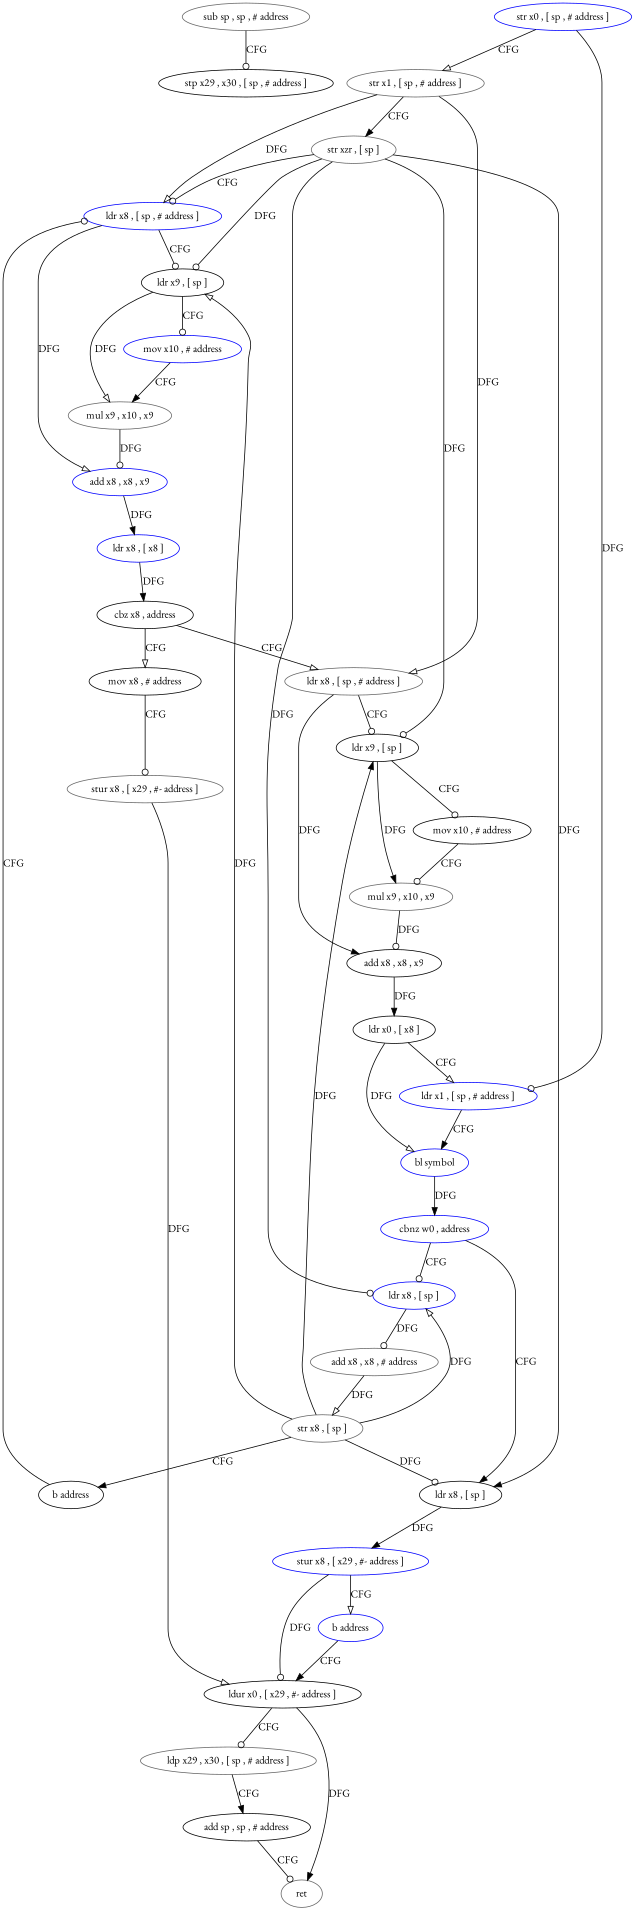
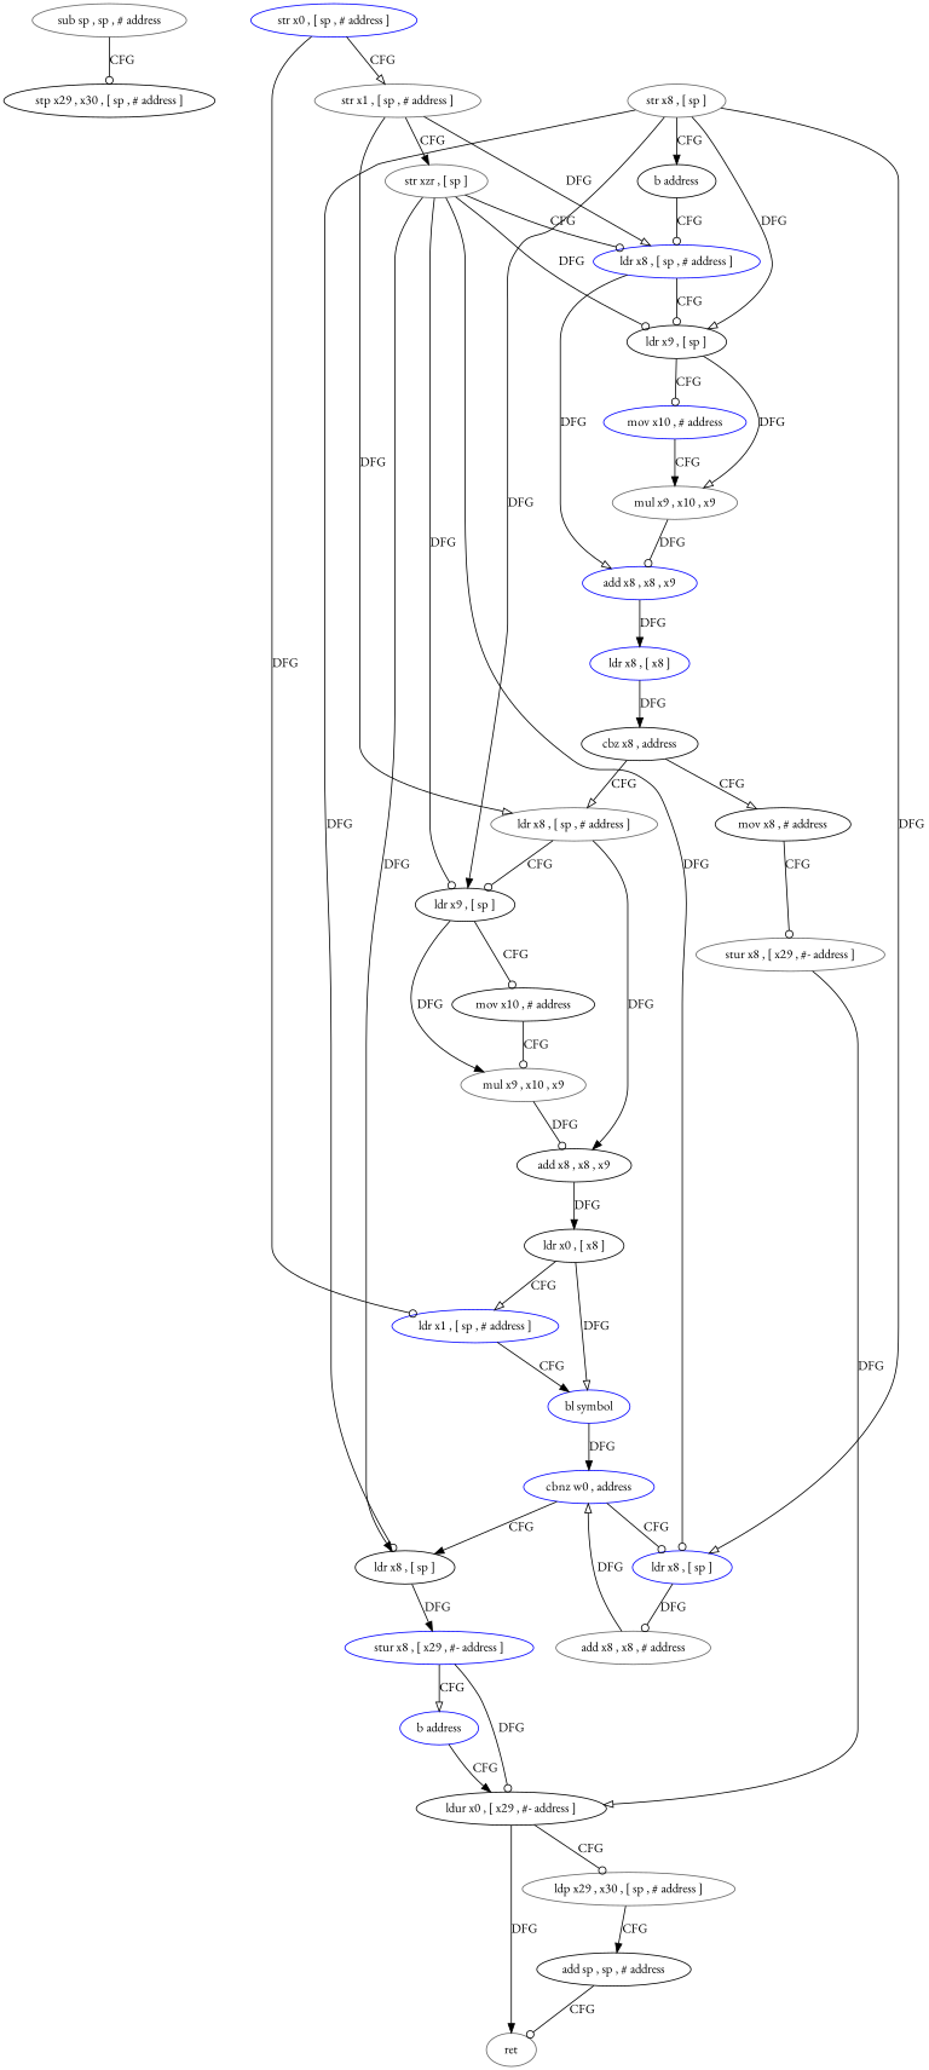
  digraph {
    fontname="EB Garamond"
    node [color=black fontname="EB Garamond"]
    edge [arrowhead=odot fontname="EB Garamond"]
    n1 [color=gray40 label="sub sp , sp , # address"]
    n2 [label="stp x29 , x30 , [ sp , # address ]"]
    n3 [color=blue label="str x0 , [ sp , # address ]"]
    n4 [color=gray40 label="str x1 , [ sp , # address ]"]
    n5 [color=blue label="ldr x1 , [ sp , # address ]"]
    n6 [color=gray40 label="str xzr , [ sp ]"]
    n7 [color=blue label="ldr x8 , [ sp , # address ]"]
    n8 [color=gray40 label="ldr x8 , [ sp , # address ]"]
    n9 [color=blue label="bl symbol"]
    n10 [label="ldr x9 , [ sp ]"]
    n11 [color=blue label="ldr x8 , [ sp ]"]
    n12 [label="ldr x8 , [ sp ]"]
    n13 [label="ldr x9 , [ sp ]"]
    n14 [color=blue label="add x8 , x8 , x9"]
    n15 [label="add x8 , x8 , x9"]
    n16 [label="mov x10 , # address"]
    n17 [color=gray40 label="mul x9 , x10 , x9"]
    n18 [color=gray40 label="add x8 , x8 , # address"]
    n19 [color=blue label="stur x8 , [ x29 , #- address ]"]
    n20 [color=blue label="mov x10 , # address"]
    n21 [color=gray40 label="mul x9 , x10 , x9"]
    n22 [color=blue label="ldr x8 , [ x8 ]"]
    n23 [label="mov x8 , # address"]
    n24 [color=gray40 label="stur x8 , [ x29 , #- address ]"]
    n25 [label="ldur x0 , [ x29 , #- address ]"]
    n26 [color=gray40 label="ldp x29 , x30 , [ sp , # address ]"]
    n27 [color=gray40 label=ret]
    n28 [label="add sp , sp , # address"]
    n29 [label="ldr x0 , [ x8 ]"]
    n30 [color=blue label="cbnz w0 , address"]
    n31 [color=gray40 label="str x8 , [ sp ]"]
    n32 [color=blue label="b address"]
    n33 [label="b address"]
    n34 [label="cbz x8 , address"]
    n1 -> n2 [label=CFG]
    n3 -> n4 [arrowhead=onormal label=CFG]
    n3 -> n5 [label=DFG]
    n4 -> n6 [arrowhead=normal label=CFG]
    n4 -> n7 [arrowhead=onormal label=DFG]
    n4 -> n8 [arrowhead=onormal label=DFG]
    n5 -> n9 [arrowhead=normal label=CFG]
    n6 -> n7 [label=CFG]
    n6 -> n10 [label=DFG]
    n6 -> n11 [label=DFG]
    n6 -> n12 [arrowhead=normal label=DFG]
    n6 -> n13 [label=DFG]
    n7 -> n13 [label=CFG]
    n7 -> n14 [arrowhead=onormal label=DFG]
    n8 -> n10 [label=CFG]
    n8 -> n15 [arrowhead=normal label=DFG]
    n9 -> n30 [arrowhead=normal label=DFG]
    n10 -> n16 [label=CFG]
    n10 -> n17 [arrowhead=normal label=DFG]
    n11 -> n18 [label=DFG]
    n12 -> n19 [arrowhead=normal label=DFG]
    n13 -> n20 [label=CFG]
    n13 -> n21 [arrowhead=onormal label=DFG]
    n14 -> n22 [arrowhead=normal label=DFG]
    n15 -> n29 [arrowhead=normal label=DFG]
    n16 -> n17 [label=CFG]
    n17 -> n15 [label=DFG]
-   n18 -> n31 [arrowhead=onormal label=DFG]
+   n18 -> n30 [arrowhead=onormal label=DFG]
    n19 -> n25 [label=DFG]
    n19 -> n32 [arrowhead=onormal label=CFG]
    n20 -> n21 [arrowhead=normal label=CFG]
    n21 -> n14 [label=DFG]
    n22 -> n34 [arrowhead=normal label=DFG]
    n23 -> n24 [label=CFG]
    n24 -> n25 [arrowhead=onormal label=DFG]
    n25 -> n26 [label=CFG]
    n25 -> n27 [arrowhead=normal label=DFG]
    n26 -> n28 [arrowhead=normal label=CFG]
    n28 -> n27 [label=CFG]
    n29 -> n5 [arrowhead=onormal label=CFG]
    n29 -> n9 [arrowhead=onormal label=DFG]
    n30 -> n11 [label=CFG]
    n30 -> n12 [arrowhead=normal label=CFG]
    n31 -> n10 [arrowhead=normal label=DFG]
    n31 -> n11 [arrowhead=onormal label=DFG]
    n31 -> n12 [label=DFG]
    n31 -> n13 [arrowhead=onormal label=DFG]
    n31 -> n33 [arrowhead=normal label=CFG]
    n32 -> n25 [arrowhead=normal label=CFG]
    n33 -> n7 [label=CFG]
    n34 -> n8 [arrowhead=onormal label=CFG]
    n34 -> n23 [arrowhead=onormal label=CFG]
  }
